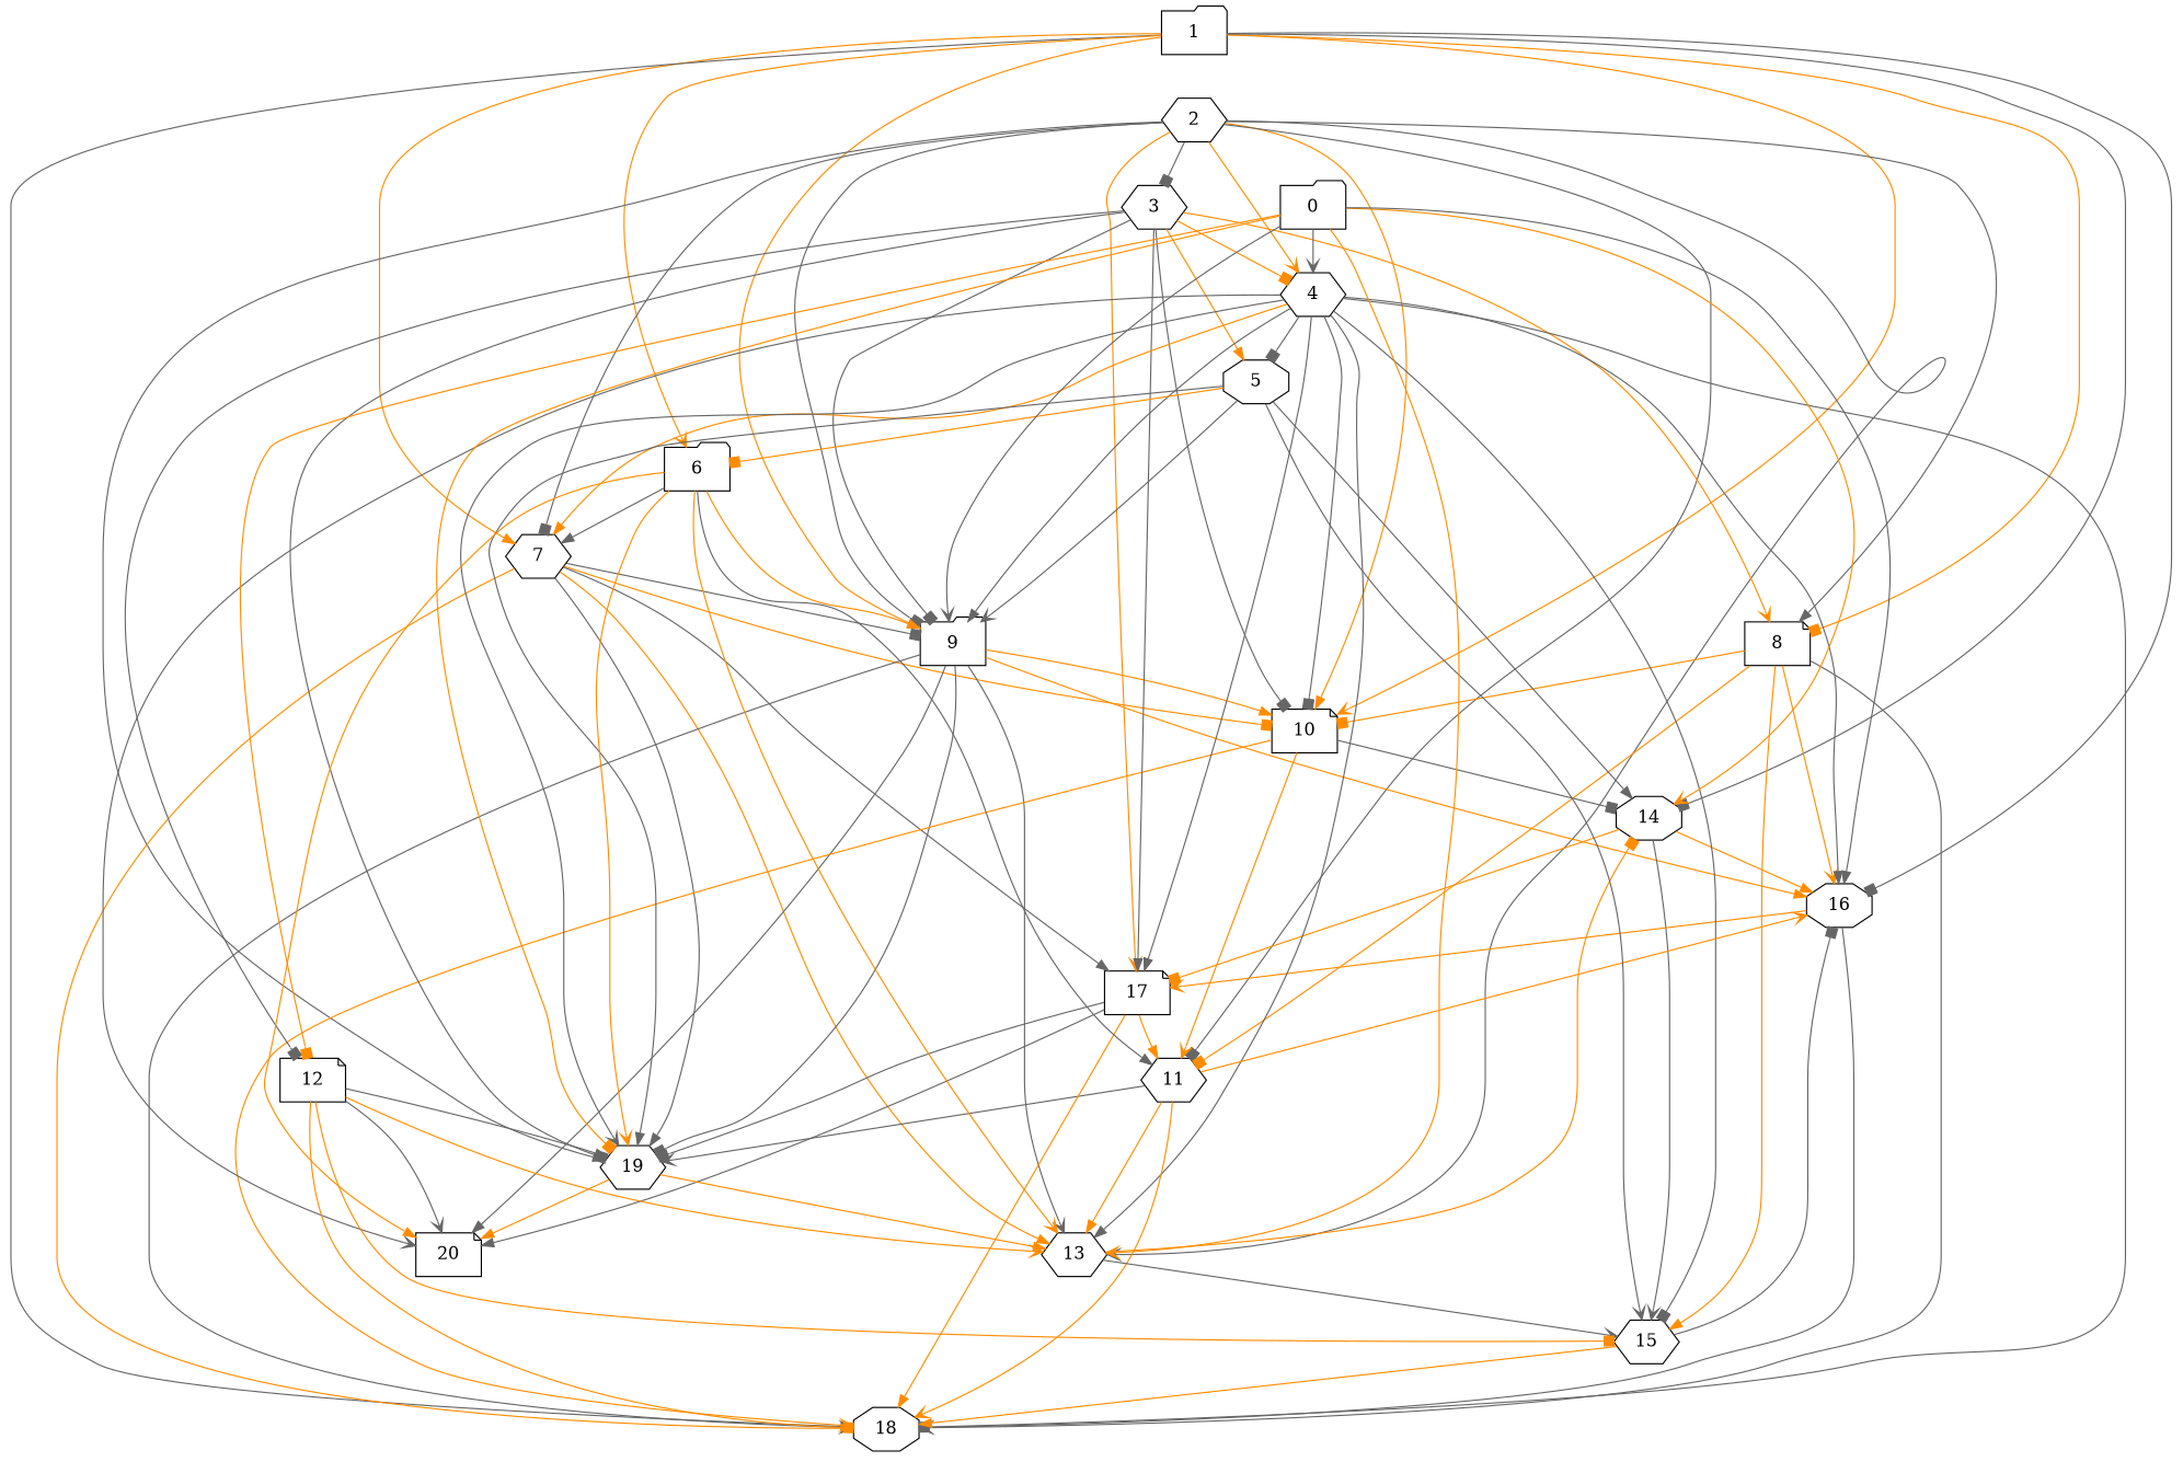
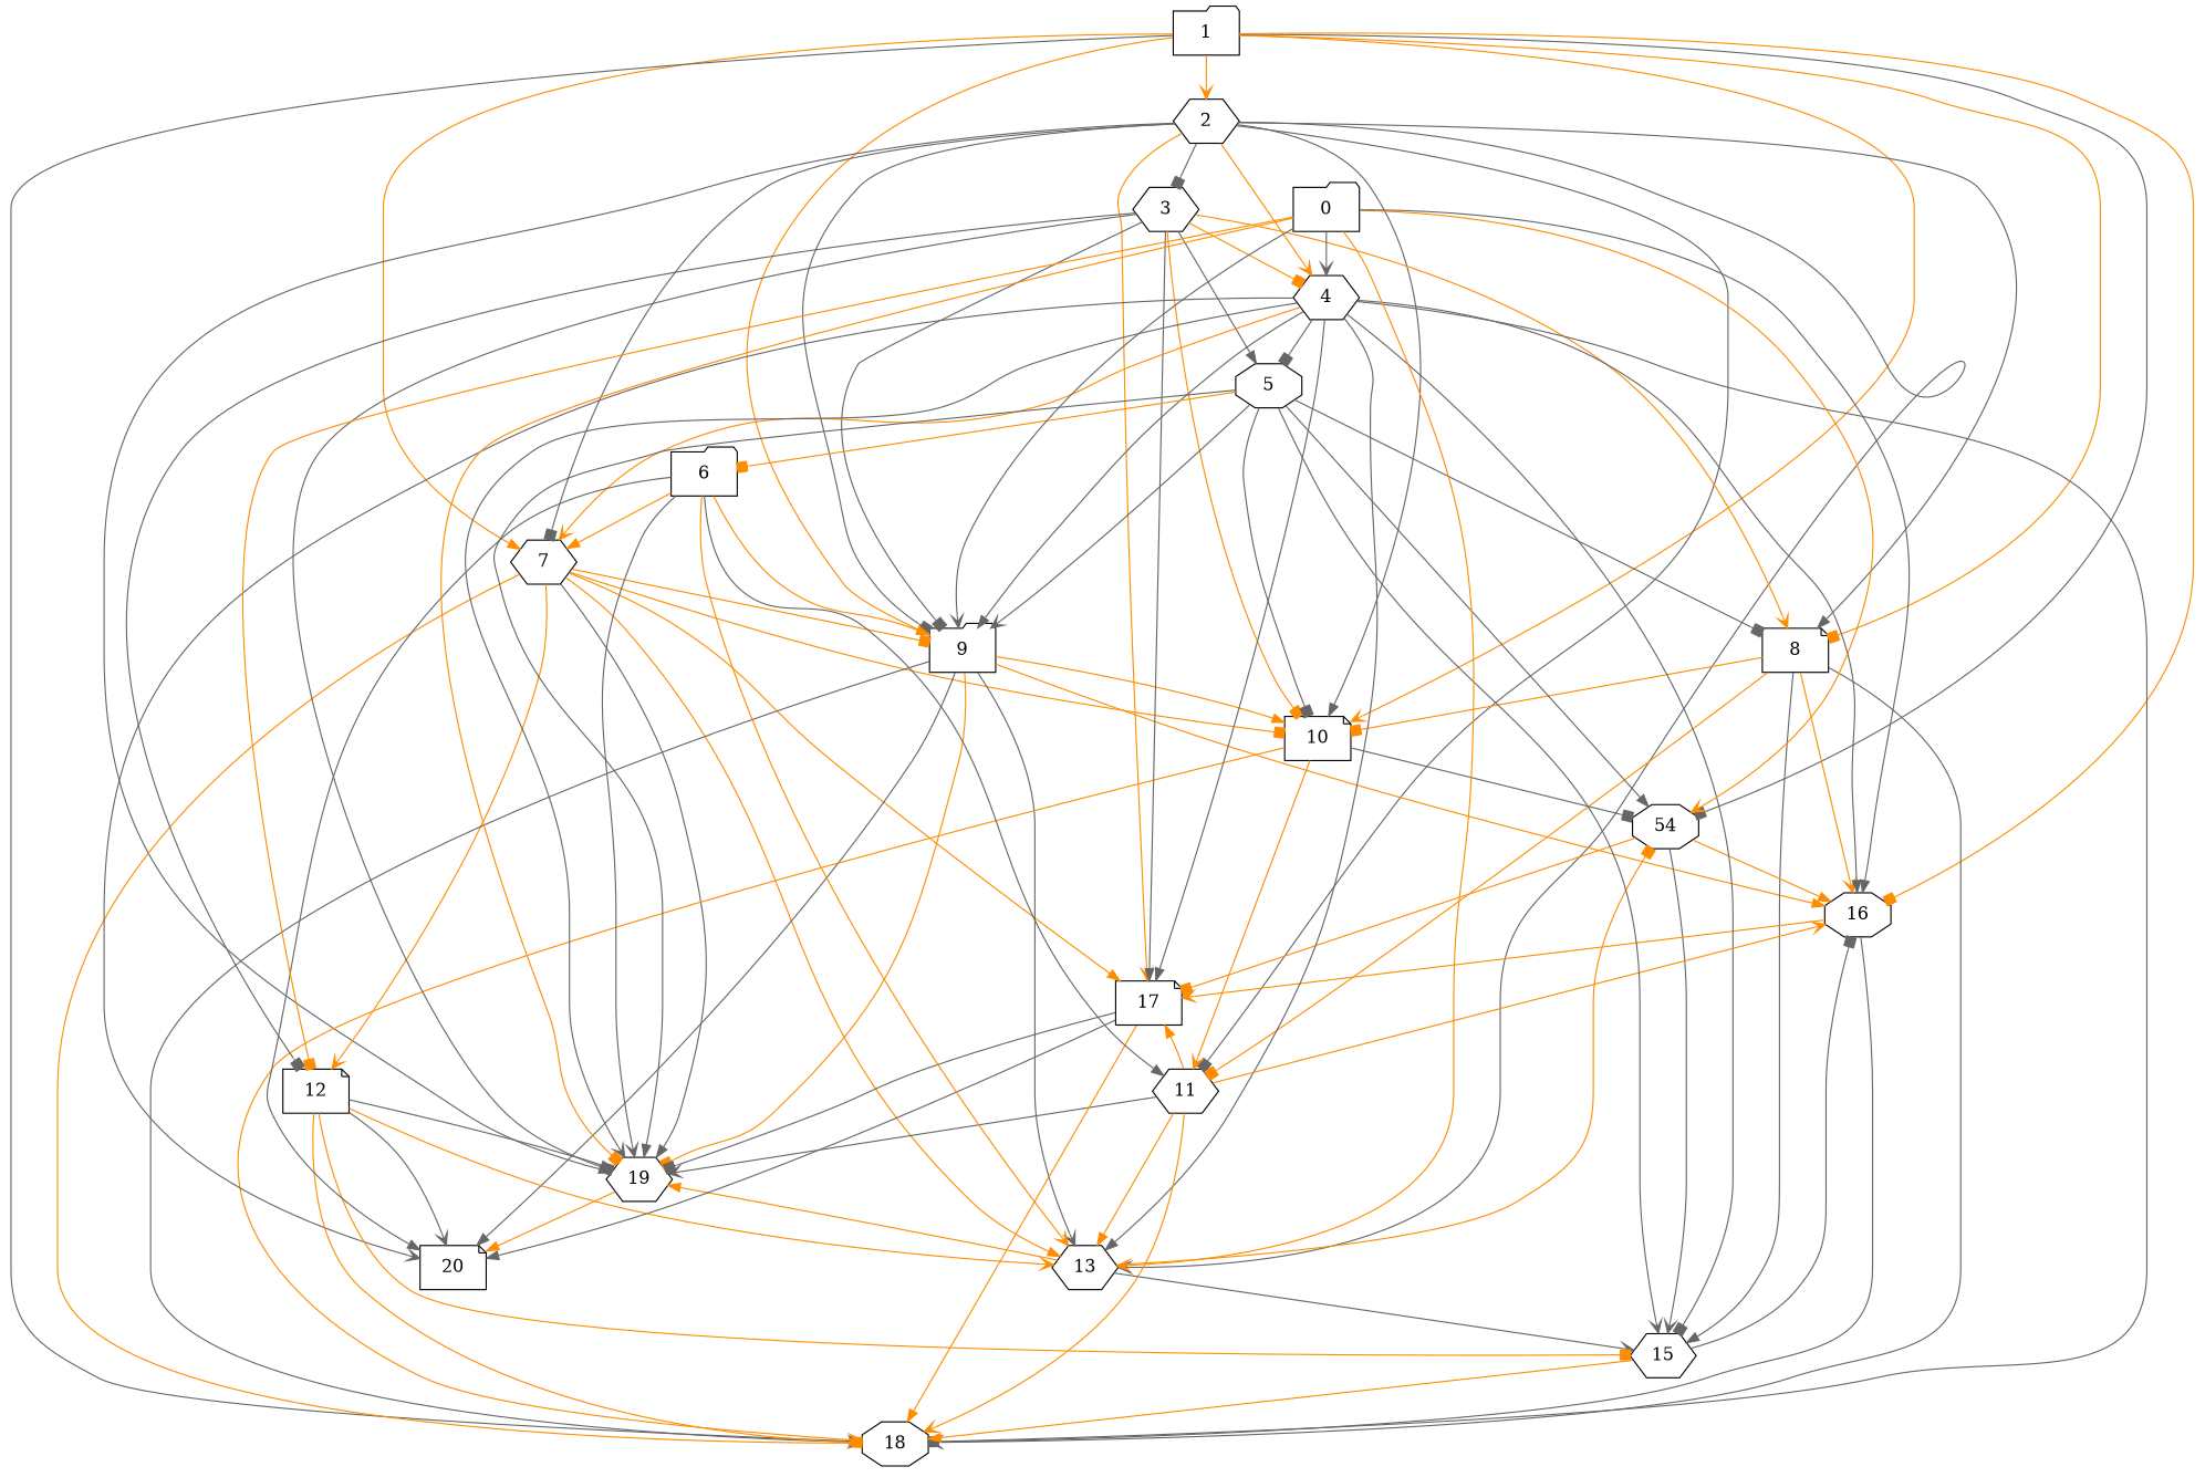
  digraph {
    "Duplicate states"=0
    GraphType=Random
    "Max states in OPEN"=0
    Modes="120000ms; topo-ordered tasks, ; Pruning: task equivalence, fixed order ready list, ; F-value: ; Optimisation: best schedule length (SL) optimisation on equal, "
    NumberOfTasks=21
    "Pruned using list schedule length"=826
    "States removed from OPEN"=0
    TargetSystem="Homogeneous-2"
    "Time to schedule (ms)"=195
    "Total idle time"=88
    "Total schedule length"=110
    "Total sequential time"=118
    "Total states created"=2490
    node [Processor=0 "Start time"=0 Weight=5 shape=hexagon]
    edge [Weight=11 arrowhead=normal color=gray40]
    1 ["Finish time"=6 Weight=6 shape=folder]
    2 ["Finish time"=13 "Start time"=6 Weight=7]
    7 ["Finish time"=46 "Start time"=44 Weight=2]
    9 ["Finish time"=51 "Start time"=46 shape=folder]
    8 ["Finish time"=39 "Start time"=30 Weight=9 shape=note]
    10 ["Finish time"=55 "Start time"=51 Weight=4 shape=note]
-   14 ["Finish time"=73 "Start time"=69 Weight=4 shape=octagon]
+   14 ["Finish time"=73 "Start time"=69 Weight=4 shape=octagon label=54]
    16 ["Finish time"=81 "Start time"=78 Weight=3 shape=octagon]
    18 ["Finish time"=96 "Start time"=88 Weight=8 shape=octagon]
    3 ["Finish time"=18 "Start time"=13]
    4 ["Finish time"=23 "Start time"=18]
    11 ["Finish time"=65 "Start time"=55 Weight=10]
    13 ["Finish time"=69 "Start time"=65 Weight=4]
    17 ["Finish time"=88 "Start time"=81 Weight=7 shape=note]
    19 ["Finish time"=104 Processor=1 "Start time"=94 Weight=10]
    12 ["Finish time"=58 Processor=1 "Start time"=54 Weight=4 shape=note]
    20 ["Finish time"=110 Processor=1 "Start time"=104 Weight=6 shape=note]
    15 ["Finish time"=78 "Start time"=73]
    5 ["Finish time"=30 "Start time"=23 Weight=7 shape=octagon]
    6 ["Finish time"=44 "Start time"=39 shape=folder]
    0 ["Finish time"=2 Processor=1 Weight=2 shape=folder]
-   1 -> 6 [Weight=17 arrowhead=vee color=darkorange]
+   1 -> 2 [Weight=17 arrowhead=vee color=darkorange]
    1 -> 7 [color=darkorange]
    1 -> 9 [Weight=19 color=darkorange]
    1 -> 8 [arrowhead=box color=darkorange]
    1 -> 10 [Weight=6 arrowhead=vee color=darkorange]
    1 -> 14 [Weight=8 arrowhead=box]
-   1 -> 16 [Weight=9 arrowhead=box]
+   1 -> 16 [Weight=9 arrowhead=box color=darkorange]
    1 -> 18 [Weight=9]
    2 -> 7 [Weight=4 arrowhead=box]
    2 -> 9 [Weight=8 arrowhead=box]
    2 -> 8 [Weight=6]
-   2 -> 10 [Weight=17 color=darkorange]
+   2 -> 10 [Weight=17]
    2 -> 3 [Weight=17 arrowhead=box]
    2 -> 4 [Weight=9 arrowhead=vee color=darkorange]
    2 -> 11 [Weight=17 arrowhead=box]
    2 -> 13 [Weight=6 arrowhead=vee]
    2 -> 17 [Weight=6 arrowhead=vee color=darkorange]
    2 -> 19
-   7 -> 9 [Weight=8 arrowhead=box]
+   7 -> 9 [Weight=8 arrowhead=box color=darkorange]
    7 -> 10 [Weight=4 arrowhead=box color=darkorange]
    7 -> 18 [Weight=15 color=darkorange]
    7 -> 13 [Weight=13 color=darkorange]
-   7 -> 17 [Weight=17]
+   7 -> 17 [Weight=17 color=darkorange]
    7 -> 19 [Weight=17]
+   7 -> 12 [Weight=8 arrowhead=vee color=darkorange]
    9 -> 10 [Weight=17 color=darkorange]
    9 -> 16 [Weight=6 color=darkorange]
    9 -> 18 [arrowhead=vee]
    9 -> 13 [Weight=13 arrowhead=vee]
-   9 -> 19 [Weight=6 arrowhead=box]
+   9 -> 19 [Weight=6 arrowhead=box color=darkorange]
    9 -> 20 [Weight=15]
    8 -> 10 [Weight=8 arrowhead=box color=darkorange]
    8 -> 16 [Weight=4 arrowhead=vee color=darkorange]
    8 -> 18 [arrowhead=vee]
    8 -> 11 [Weight=17 arrowhead=box color=darkorange]
-   8 -> 15 [Weight=13 color=darkorange]
+   8 -> 15 [Weight=13]
    10 -> 14 [Weight=19 arrowhead=box]
    10 -> 18 [Weight=6 arrowhead=vee color=darkorange]
    10 -> 11 [arrowhead=vee color=darkorange]
    14 -> 16 [Weight=19 color=darkorange]
    14 -> 17 [Weight=9 arrowhead=box color=darkorange]
    14 -> 15 [Weight=19 arrowhead=vee]
    16 -> 18 [Weight=4 arrowhead=vee]
    16 -> 17 [Weight=15 arrowhead=vee color=darkorange]
    3 -> 9 [Weight=19 arrowhead=box]
    3 -> 8 [Weight=19 arrowhead=vee color=darkorange]
-   3 -> 10 [Weight=8 arrowhead=box]
+   3 -> 10 [Weight=8 arrowhead=box color=darkorange]
    3 -> 4 [Weight=15 arrowhead=box color=darkorange]
    3 -> 17 [Weight=17]
    3 -> 19 [arrowhead=box]
    3 -> 12 [arrowhead=box]
-   3 -> 5 [Weight=8 color=darkorange]
-   4 -> 7 [color=darkorange]
+   3 -> 5 [Weight=8]
+   4 -> 7 [arrowhead=vee color=darkorange]
    4 -> 9 [Weight=19]
    4 -> 16
    4 -> 18 [arrowhead=box]
    4 -> 13 [Weight=19]
    4 -> 17 [Weight=4]
    4 -> 19 [Weight=13 arrowhead=vee]
    4 -> 20 [Weight=13 arrowhead=vee]
    4 -> 15 [Weight=13 arrowhead=box]
    4 -> 5 [Weight=9 arrowhead=box]
    11 -> 16 [Weight=8 arrowhead=vee color=darkorange]
    11 -> 18 [Weight=8 arrowhead=vee color=darkorange]
    11 -> 13 [Weight=13 color=darkorange]
-   17 -> 11 [Weight=19 color=darkorange]
+   11 -> 17 [Weight=19 color=darkorange]
    11 -> 19 [Weight=13 arrowhead=vee]
    13 -> 14 [Weight=17 arrowhead=box color=darkorange]
-   19 -> 13 [Weight=19 color=darkorange]
+   13 -> 19 [Weight=19 color=darkorange]
    13 -> 15 [arrowhead=vee]
    17 -> 18 [Weight=15 color=darkorange]
    17 -> 19 [Weight=6 arrowhead=box]
    17 -> 20 [Weight=13]
    19 -> 20 [Weight=15 color=darkorange]
    12 -> 18 [Weight=8 arrowhead=box color=darkorange]
    12 -> 13 [Weight=6 arrowhead=vee color=darkorange]
    12 -> 19 [Weight=9]
    12 -> 20 [Weight=6 arrowhead=vee]
    12 -> 15 [Weight=9 arrowhead=box color=darkorange]
    15 -> 16 [Weight=17 arrowhead=box]
    15 -> 18 [Weight=13 color=darkorange]
    5 -> 9 [Weight=9 arrowhead=vee]
-   4 -> 10 [Weight=6 arrowhead=box]
+   5 -> 8 [Weight=9 arrowhead=box]
+   5 -> 10 [Weight=6 arrowhead=box]
    5 -> 14 [Weight=13]
    5 -> 19 [Weight=15]
    5 -> 15 [Weight=8 arrowhead=vee]
    5 -> 6 [Weight=6 arrowhead=box color=darkorange]
-   6 -> 7 [Weight=9]
+   6 -> 7 [Weight=9 color=darkorange]
    6 -> 9 [color=darkorange]
    6 -> 11 [Weight=17]
    6 -> 13 [Weight=13 arrowhead=vee color=darkorange]
-   6 -> 19 [Weight=6 arrowhead=vee color=darkorange]
-   6 -> 20 [Weight=15 color=darkorange]
+   6 -> 19 [Weight=6 arrowhead=vee]
+   6 -> 20 [Weight=15]
    0 -> 9 [Weight=17 arrowhead=vee]
    0 -> 14 [arrowhead=vee color=darkorange]
    0 -> 16
    0 -> 4 [Weight=9 arrowhead=vee]
    0 -> 13 [Weight=17 arrowhead=vee color=darkorange]
    0 -> 19 [Weight=6 arrowhead=box color=darkorange]
    0 -> 12 [Weight=15 arrowhead=box color=darkorange]
  }
